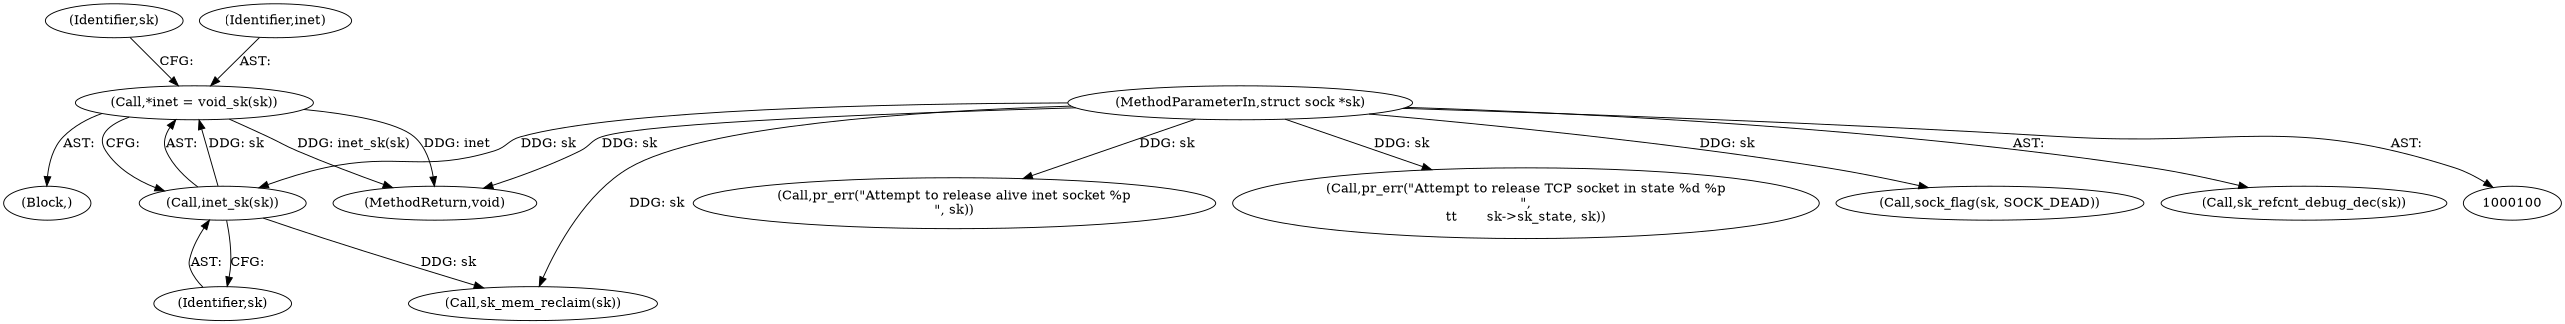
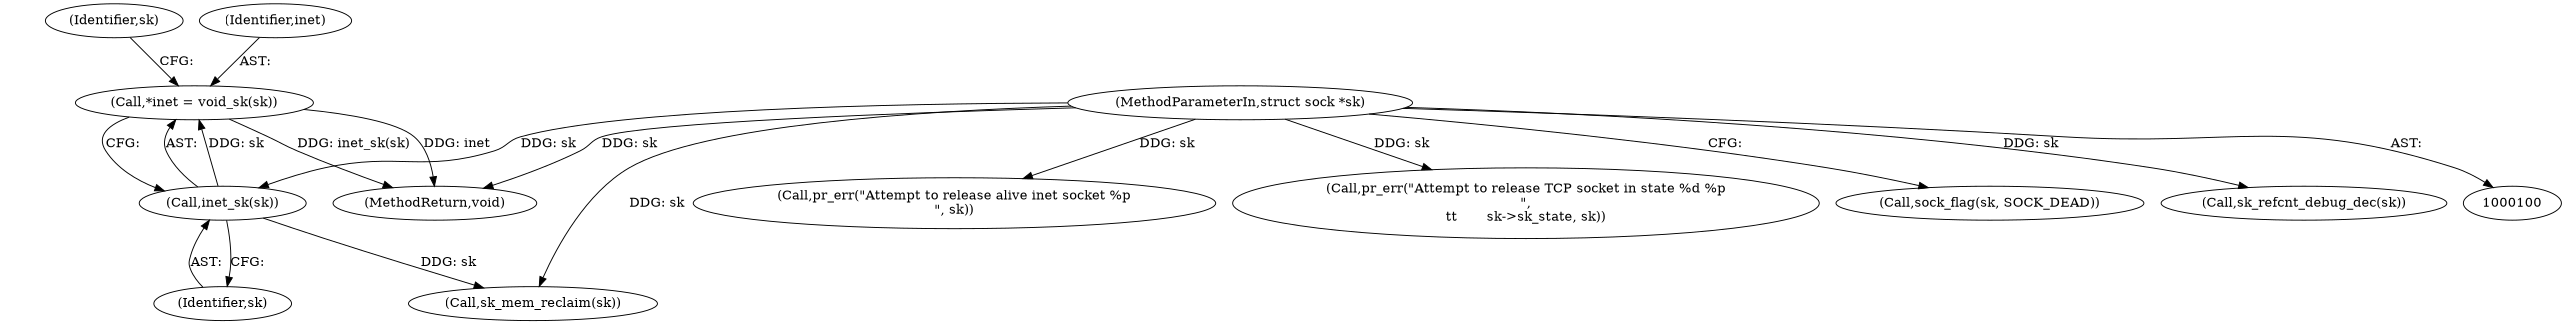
  digraph {
    n1 [label="(Call,*inet = void_sk(sk))"]
    n2 [label="(Call,inet_sk(sk))"]
-   n3 [label="(Block,)"]
    n4 [label="(MethodReturn,void)"]
    n5 [label="(Identifier,sk)"]
    n6 [label="(Call,sk_mem_reclaim(sk))"]
    n7 [label="(MethodParameterIn,struct sock *sk)"]
    n8 [label="(Call,pr_err(\"Attempt to release alive inet socket %p\n\", sk))"]
    n9 [label="(Call,pr_err(\"Attempt to release TCP socket in state %d %p\n\",\n\t\t       sk->sk_state, sk))"]
    n10 [label="(Call,sock_flag(sk, SOCK_DEAD))"]
    n11 [label="(Call,sk_refcnt_debug_dec(sk))"]
    1000100
    n13 [label="(Identifier,sk)"]
    n14 [label="(Identifier,inet)"]
    n1 -> n2 [label="CFG: "]
-   n1 -> n3 [label="AST: "]
    n1 -> n4 [label="DDG: inet"]
    n1 -> n4 [label="DDG: inet_sk(sk)"]
    n2 -> n1 [label="AST: "]
    n2 -> n1 [label="DDG: sk"]
    n2 -> n5 [label="CFG: "]
    n2 -> n6 [label="DDG: sk"]
    n5 -> n2 [label="AST: "]
    n7 -> n2 [label="DDG: sk"]
    n7 -> n4 [label="DDG: sk"]
    n7 -> n6 [label="DDG: sk"]
    n7 -> n8 [label="DDG: sk"]
    n7 -> n9 [label="DDG: sk"]
-   n7 -> n10 [label="DDG: sk"]
-   n7 -> n11 [label="AST: "]
+   n7 -> n10 [label="CFG: "]
+   n7 -> n11 [label="DDG: sk"]
    n7 -> 1000100 [label="AST: "]
    n13 -> n1 [label="CFG: "]
    n14 -> n1 [label="AST: "]
  }
